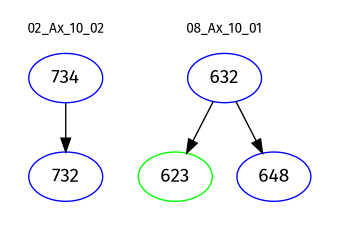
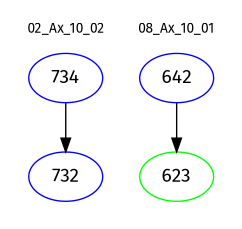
  digraph {
    fontname="Fira Sans"
    node [color=blue fontname="Fira Sans"]
    edge [color=black fontname="Fira Sans"]
    n1 [label=734]
    n2 [label=732]
-   n3 [label=632]
+   n3 [label=642]
    n4 [color=green label=623]
-   n5 [label=648]
    subgraph cluster_1 {
      color=white
      fontsize=10
      label="02_Ax_10_02"
      n1
      n2
    }
    subgraph cluster_2 {
      color=white
      fontsize=10
      label="08_Ax_10_01"
      n3
      n4
-     n5
    }
    n1 -> n2
    n3 -> n4
-   n3 -> n5
  }
